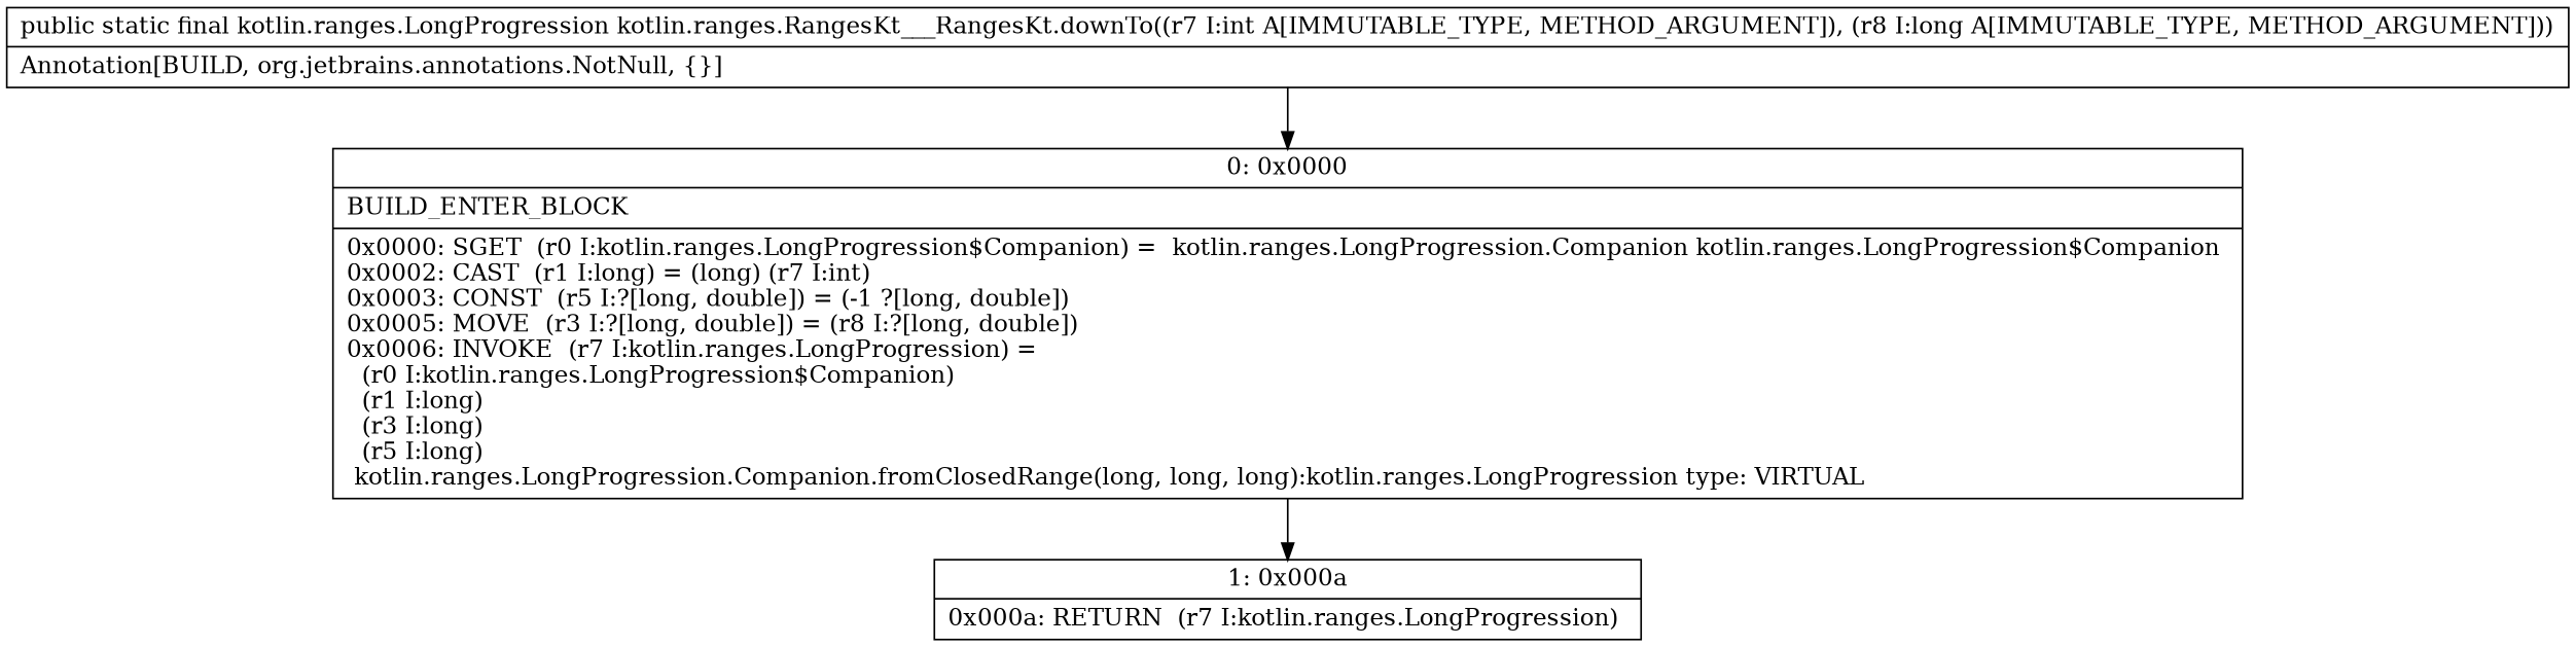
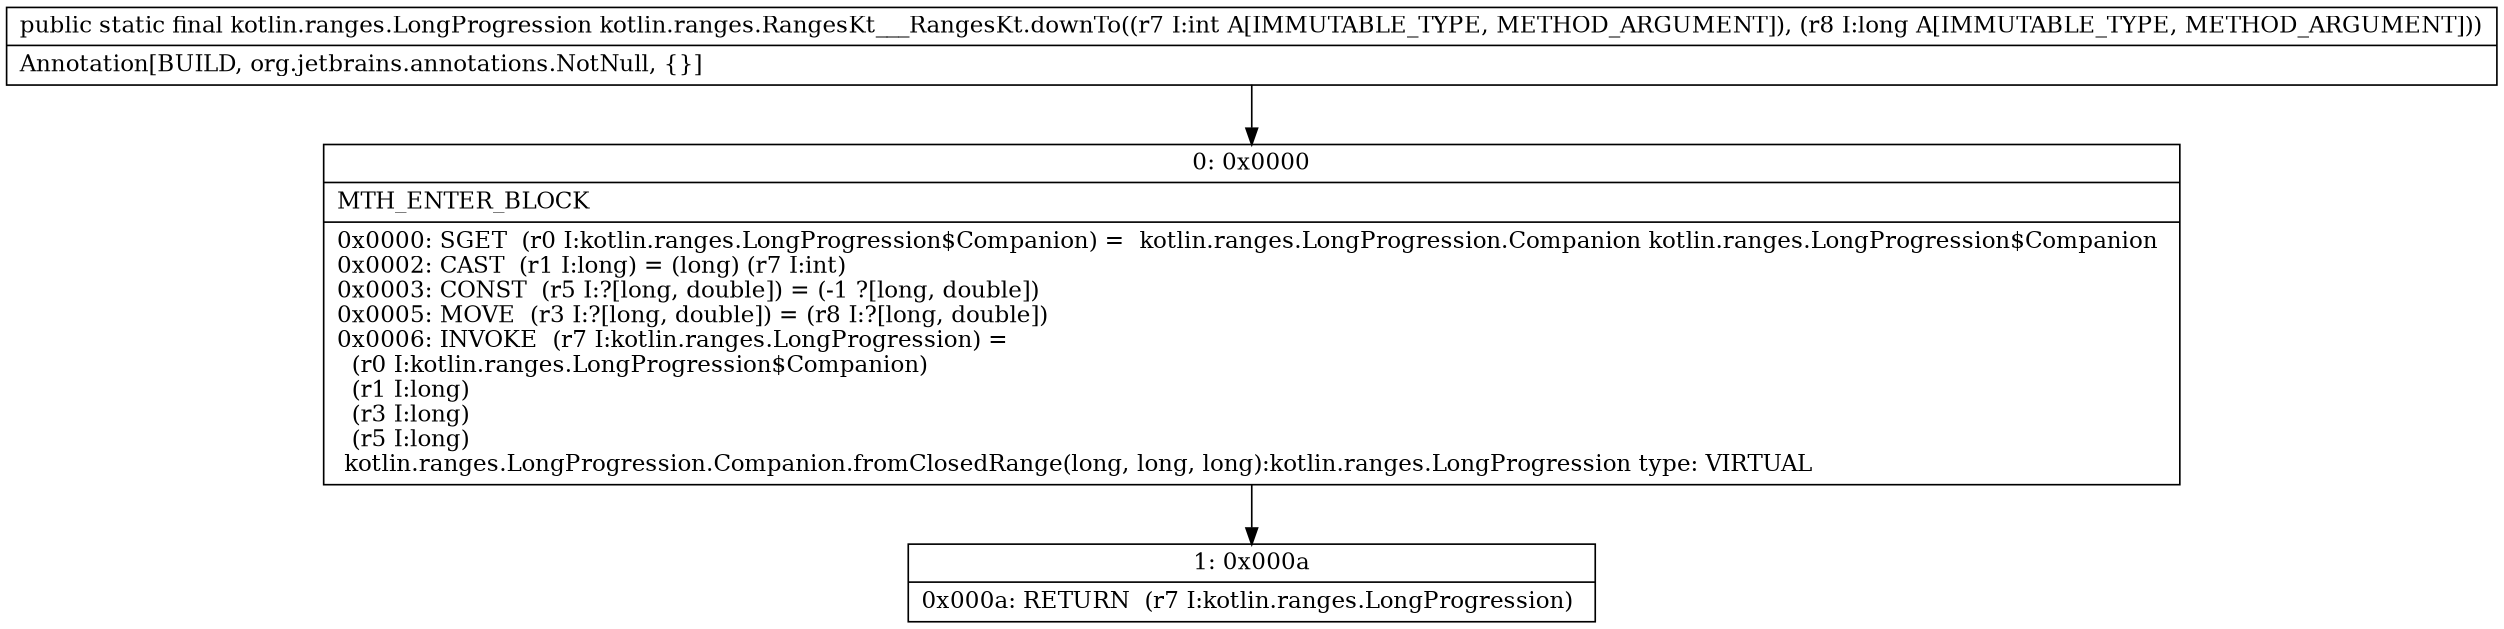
  digraph {
    node [shape=record]
-   n1 [label="{0\:\ 0x0000|BUILD_ENTER_BLOCK\l|0x0000: SGET  (r0 I:kotlin.ranges.LongProgression$Companion) =  kotlin.ranges.LongProgression.Companion kotlin.ranges.LongProgression$Companion \l0x0002: CAST  (r1 I:long) = (long) (r7 I:int) \l0x0003: CONST  (r5 I:?[long, double]) = (\-1 ?[long, double]) \l0x0005: MOVE  (r3 I:?[long, double]) = (r8 I:?[long, double]) \l0x0006: INVOKE  (r7 I:kotlin.ranges.LongProgression) = \l  (r0 I:kotlin.ranges.LongProgression$Companion)\l  (r1 I:long)\l  (r3 I:long)\l  (r5 I:long)\l kotlin.ranges.LongProgression.Companion.fromClosedRange(long, long, long):kotlin.ranges.LongProgression type: VIRTUAL \l}"]
+   n1 [label="{0\:\ 0x0000|MTH_ENTER_BLOCK\l|0x0000: SGET  (r0 I:kotlin.ranges.LongProgression$Companion) =  kotlin.ranges.LongProgression.Companion kotlin.ranges.LongProgression$Companion \l0x0002: CAST  (r1 I:long) = (long) (r7 I:int) \l0x0003: CONST  (r5 I:?[long, double]) = (\-1 ?[long, double]) \l0x0005: MOVE  (r3 I:?[long, double]) = (r8 I:?[long, double]) \l0x0006: INVOKE  (r7 I:kotlin.ranges.LongProgression) = \l  (r0 I:kotlin.ranges.LongProgression$Companion)\l  (r1 I:long)\l  (r3 I:long)\l  (r5 I:long)\l kotlin.ranges.LongProgression.Companion.fromClosedRange(long, long, long):kotlin.ranges.LongProgression type: VIRTUAL \l}"]
    n2 [label="{1\:\ 0x000a|0x000a: RETURN  (r7 I:kotlin.ranges.LongProgression) \l}"]
    n3 [label="{public static final kotlin.ranges.LongProgression kotlin.ranges.RangesKt___RangesKt.downTo((r7 I:int A[IMMUTABLE_TYPE, METHOD_ARGUMENT]), (r8 I:long A[IMMUTABLE_TYPE, METHOD_ARGUMENT]))  | Annotation[BUILD, org.jetbrains.annotations.NotNull, \{\}]\l}"]
    n1 -> n2
    n3 -> n1
  }
